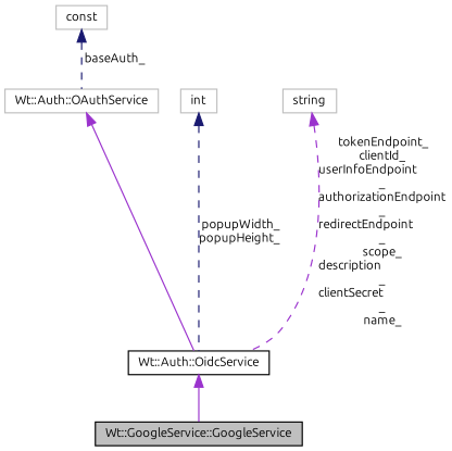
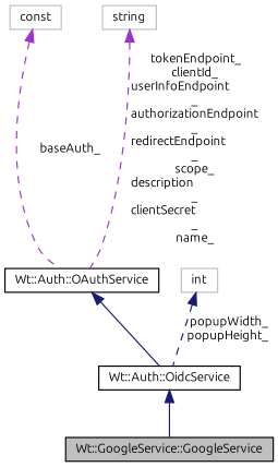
  digraph {
    fontname=Ubuntu
    node [color=black fillcolor=white fontname=Ubuntu fontsize=10 shape=record style=filled]
    edge [color=midnightblue dir=back fontname=Ubuntu fontsize=10 labelfontname=Helvetica labelfontsize=10 style=dashed]
    n1 [fillcolor=grey75 fontcolor=black height=0.2 label="Wt::GoogleService::GoogleService" width=0.4]
    n2 [height=0.2 label="Wt::Auth::OidcService" width=0.4]
-   n3 [color=grey75 height=0.2 label="Wt::Auth::OAuthService" width=0.4]
+   n3 [height=0.2 label="Wt::Auth::OAuthService" width=0.4]
    n4 [color=grey75 height=0.2 label=const width=0.4]
    n5 [color=grey75 height=0.2 label=int width=0.4]
    n6 [color=grey75 height=0.2 label=string width=0.4]
-   n2 -> n1 [color=darkorchid3 style=solid]
-   n3 -> n2 [color=darkorchid3 style=solid]
-   n4 -> n3 [label=" baseAuth_"]
+   n2 -> n1 [style=solid]
+   n3 -> n2 [style=solid]
+   n4 -> n3 [color=darkorchid3 label=" baseAuth_"]
    n5 -> n2 [label=" popupWidth_\npopupHeight_"]
-   n6 -> n2 [color=darkorchid3 label=" tokenEndpoint_\nclientId_\nuserInfoEndpoint\l_\nauthorizationEndpoint\l_\nredirectEndpoint\l_\nscope_\ndescription\l_\nclientSecret\l_\nname_"]
+   n6 -> n3 [color=darkorchid3 label=" tokenEndpoint_\nclientId_\nuserInfoEndpoint\l_\nauthorizationEndpoint\l_\nredirectEndpoint\l_\nscope_\ndescription\l_\nclientSecret\l_\nname_"]
  }
